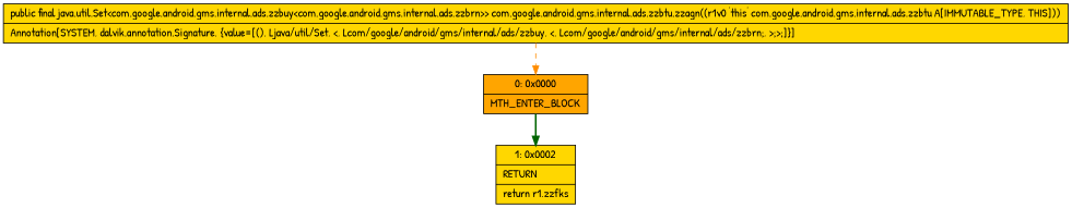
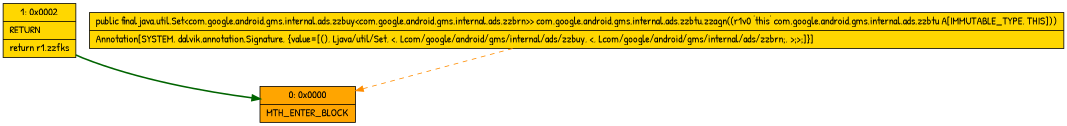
  digraph {
    fontname="Patrick Hand"
    node [shape=record style=filled fillcolor=gold fontname="Patrick Hand"]
    edge [fontname="Patrick Hand"]
    n1 [label="{0\:\ 0x0000|MTH_ENTER_BLOCK\l}" fillcolor=orange]
    n2 [label="{1\:\ 0x0002|RETURN\l|return r1.zzfks\l}"]
    n3 [label="{public final java.util.Set\<com.google.android.gms.internal.ads.zzbuy\<com.google.android.gms.internal.ads.zzbrn\>\> com.google.android.gms.internal.ads.zzbtu.zzagn((r1v0 'this' com.google.android.gms.internal.ads.zzbtu A[IMMUTABLE_TYPE, THIS]))  | Annotation[SYSTEM, dalvik.annotation.Signature, \{value=[(), Ljava\/util\/Set, \<, Lcom\/google\/android\/gms\/internal\/ads\/zzbuy, \<, Lcom\/google\/android\/gms\/internal\/ads\/zzbrn;, \>;\>;]\}]\l}"]
-   n1 -> n2 [color=darkgreen style=bold]
+   n2 -> n1 [color=darkgreen style=bold]
    n3 -> n1 [color=darkorange style=dashed]
  }
